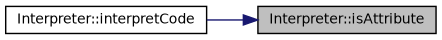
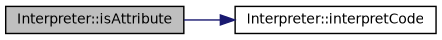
  digraph {
    rankdir=RL
    node [color=black fontname=Helvetica fontsize=10 shape=record style=filled]
    n1 [fillcolor=grey75 fontcolor=black height=0.2 label="Interpreter::isAttribute" width=0.4]
    n2 [fillcolor=white height=0.2 label="Interpreter::interpretCode" width=0.4]
-   n1 -> n2 [color=midnightblue dir=back fontname=Helvetica fontsize=10 labelfontname=Helvetica labelfontsize=10 style=solid]
+   n2 -> n1 [color=midnightblue dir=back fontname=Helvetica fontsize=10 labelfontname=Helvetica labelfontsize=10 style=solid]
  }
